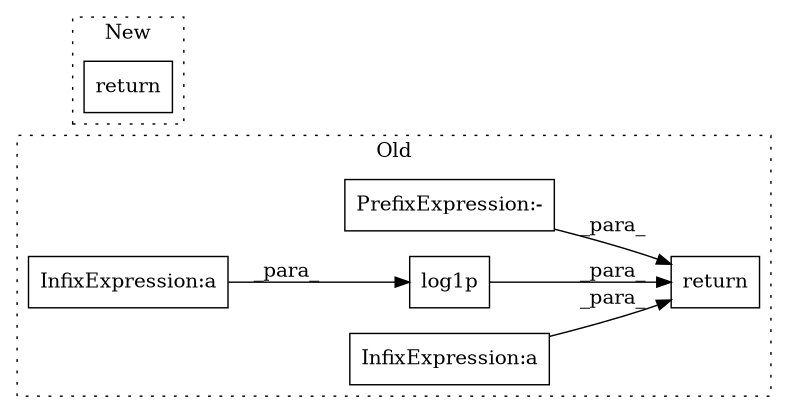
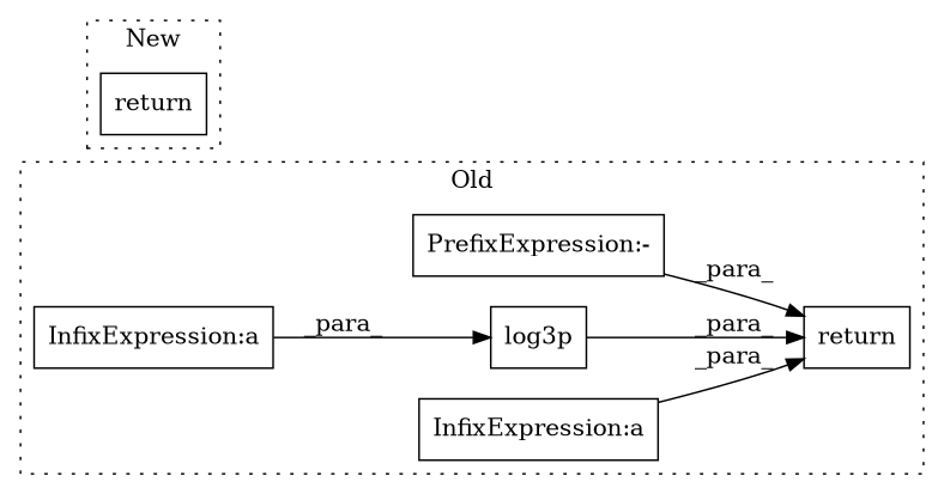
  digraph {
    rankdir=LR
    node [a=41 l=7 s=27106 shape=box]
-   n1 [a=32 l="6,1" label=log1p s="27335,27395"]
+   n1 [a=32 l="6,1" label=log3p s="27335,27395"]
    n2 [label=return]
    n3 [a=38 l=1 label="PrefixExpression:-" s=27160]
    n4 [a=27 l=3 label="InfixExpression:a" s=27362]
    n5 [a=27 l=3 label="InfixExpression:a" s=27291]
    n6 [label=return]
    subgraph cluster_1 {
      label=Old
      style=dotted
      n1
      n2
      n3
      n4
      n5
    }
    subgraph cluster_2 {
      label=New
      style=dotted
      n6
    }
    n1 -> n2 [label=_para_]
    n3 -> n2 [label=_para_]
    n4 -> n1 [label=_para_]
    n5 -> n2 [label=_para_]
  }
